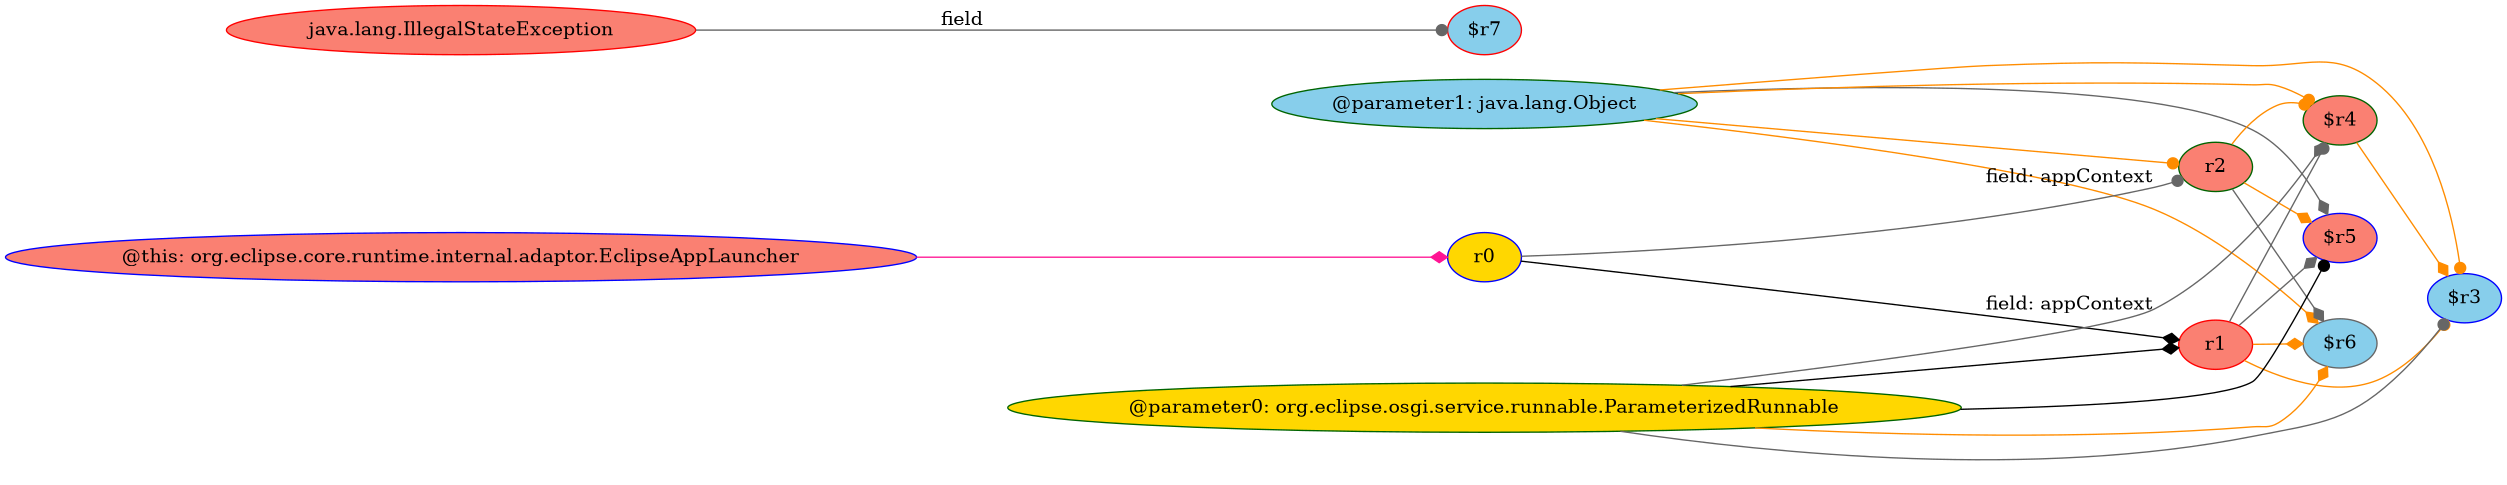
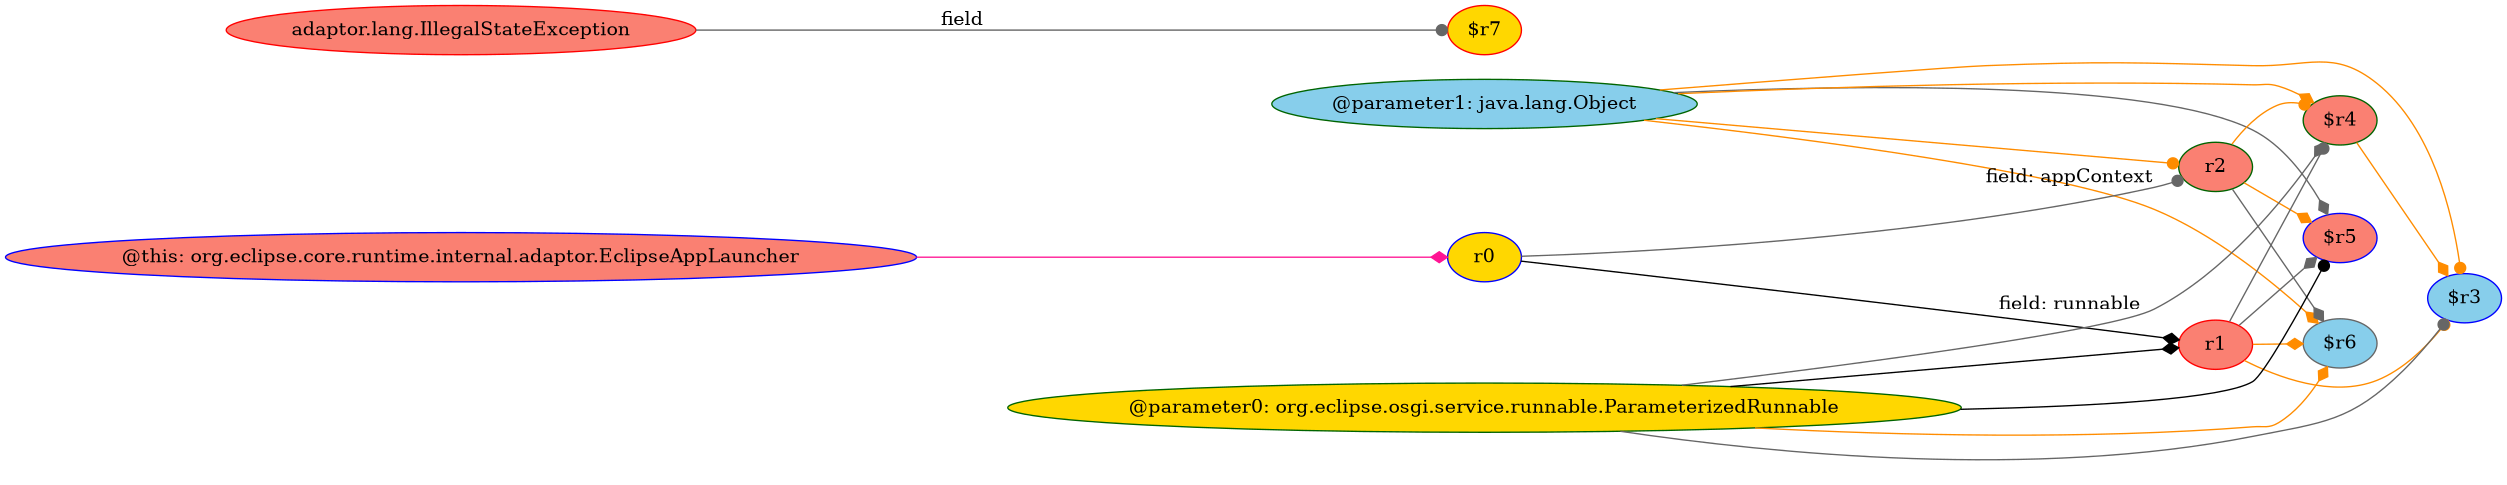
  digraph {
    rankdir=LR
    node [color=darkgreen fillcolor=salmon style=filled]
    edge [arrowhead=diamond color=darkorange]
    n1 [fillcolor=skyblue label="@parameter1: java.lang.Object"]
    n2 [label=r2]
    n3 [color=blue fillcolor=skyblue label="$r3"]
    n4 [color=gray40 fillcolor=skyblue label="$r6"]
    n5 [color=blue label="$r5"]
    n6 [label="$r4"]
    n7 [color=blue label="@this: org.eclipse.core.runtime.internal.adaptor.EclipseAppLauncher"]
    n8 [color=blue fillcolor=gold label=r0]
    n9 [color=red label=r1]
-   n10 [color=red label="java.lang.IllegalStateException"]
-   n11 [color=red fillcolor=skyblue label="$r7"]
+   n10 [color=red label="adaptor.lang.IllegalStateException"]
+   n11 [color=red fillcolor=gold label="$r7"]
    n12 [fillcolor=gold label="@parameter0: org.eclipse.osgi.service.runnable.ParameterizedRunnable"]
    n1 -> n2 [arrowhead=dot]
    n1 -> n3 [arrowhead=dot]
    n1 -> n4
    n1 -> n5 [color=gray40]
-   n1 -> n6 [arrowhead=dot]
+   n1 -> n6
    n2 -> n4 [color=gray40]
    n2 -> n5
    n2 -> n6 [arrowhead=dot]
    n6 -> n3
    n7 -> n8 [color=deeppink]
    n8 -> n2 [arrowhead=dot color=gray40 label="field: appContext"]
-   n8 -> n9 [color=black label="field: appContext"]
+   n8 -> n9 [color=black label="field: runnable"]
    n9 -> n3 [arrowhead=dot]
    n9 -> n4
    n9 -> n5 [color=gray40]
    n9 -> n6 [arrowhead=dot color=gray40]
    n10 -> n11 [arrowhead=dot color=gray40 label=field]
    n12 -> n3 [arrowhead=dot color=gray40]
    n12 -> n4
    n12 -> n5 [arrowhead=dot color=black]
    n12 -> n6 [color=gray40]
    n12 -> n9 [color=black]
  }
